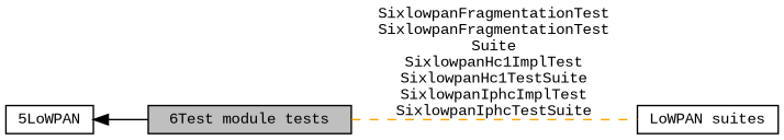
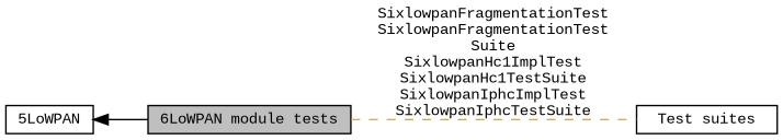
  digraph {
    fontname="Liberation Mono"
    rankdir=LR
    node [color=black fillcolor=white fontname="Liberation Mono" fontsize=10 shape=box style=filled]
    edge [fontname="Liberation Mono" fontsize=10 labelfontname=Helvetica labelfontsize=10 shape=plaintext]
-   n1 [height=0.2 label="LoWPAN suites" width=0.4]
+   n1 [height=0.2 label="Test suites" width=0.4]
    n2 [height=0.2 label="5LoWPAN" width=0.4]
-   n3 [fillcolor=grey75 fontcolor=black height=0.2 label="6Test module tests" width=0.4]
+   n3 [fillcolor=grey75 fontcolor=black height=0.2 label="6LoWPAN module tests" width=0.4]
    n2 -> n3 [dir=back style=solid]
    n3 -> n1 [color=orange dir=none label="SixlowpanFragmentationTest\nSixlowpanFragmentationTest\lSuite\nSixlowpanHc1ImplTest\nSixlowpanHc1TestSuite\nSixlowpanIphcImplTest\nSixlowpanIphcTestSuite" style=dashed]
  }
